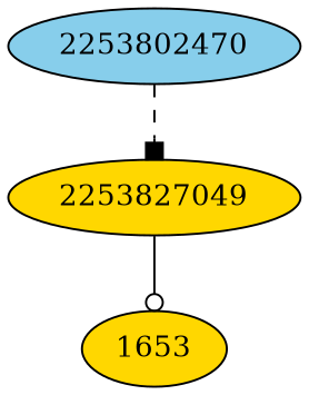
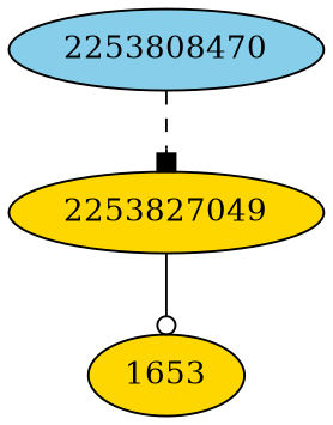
  strict digraph {
    node [fillcolor=gold style=filled]
    n1 [label=1653]
    2253827049
-   2253808470 [fillcolor=skyblue label=2253802470]
+   2253808470 [fillcolor=skyblue]
    2253827049 -> n1 [arrowhead=odot style=solid]
    2253808470 -> 2253827049 [arrowhead=box style=dashed]
  }
